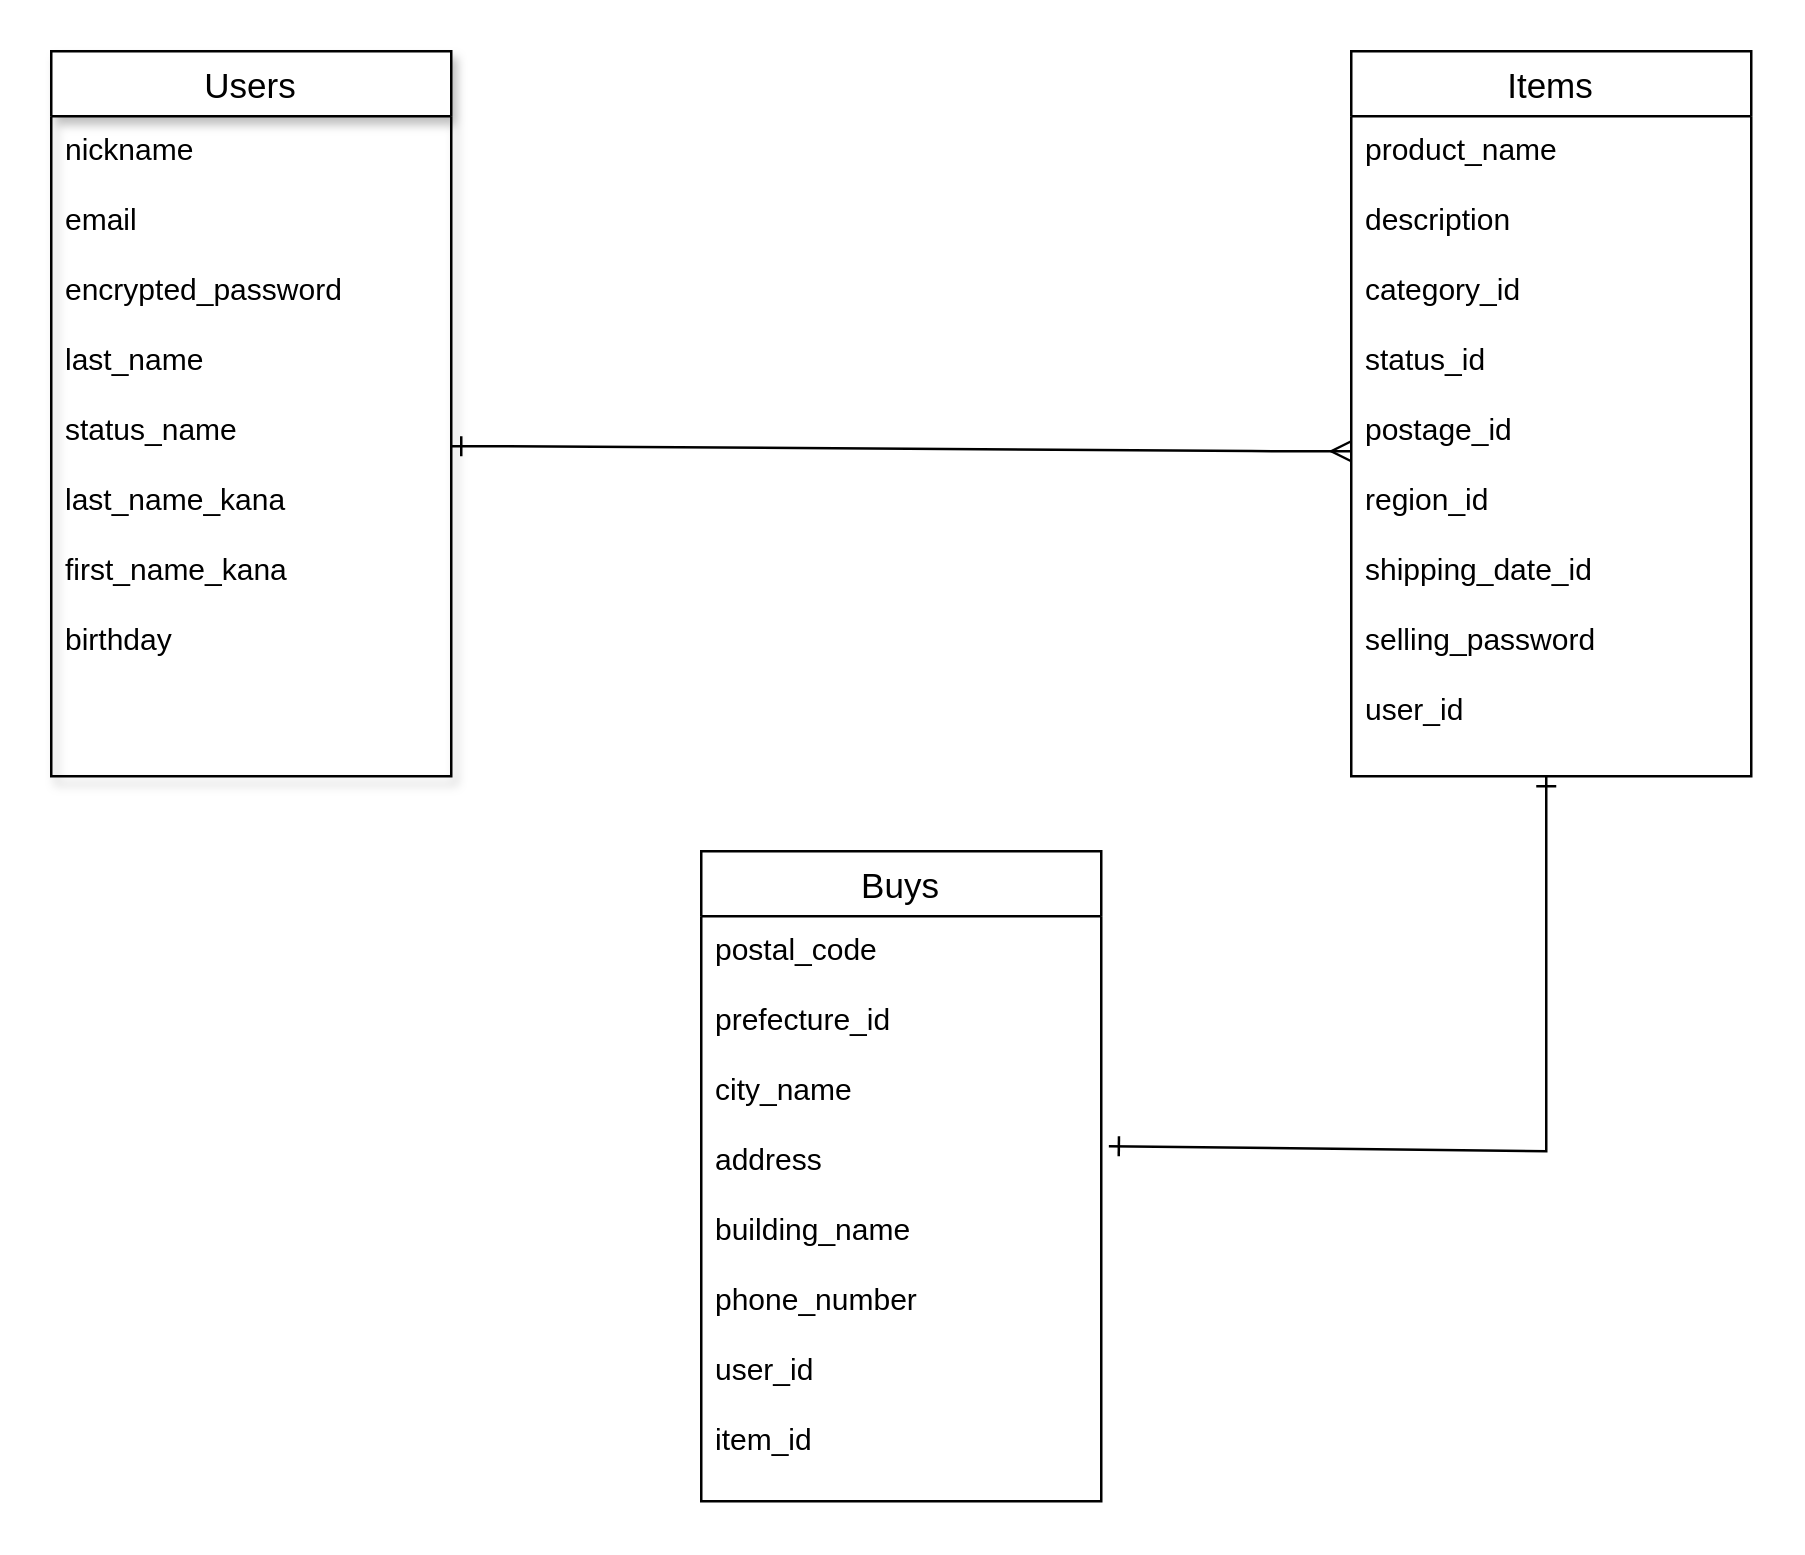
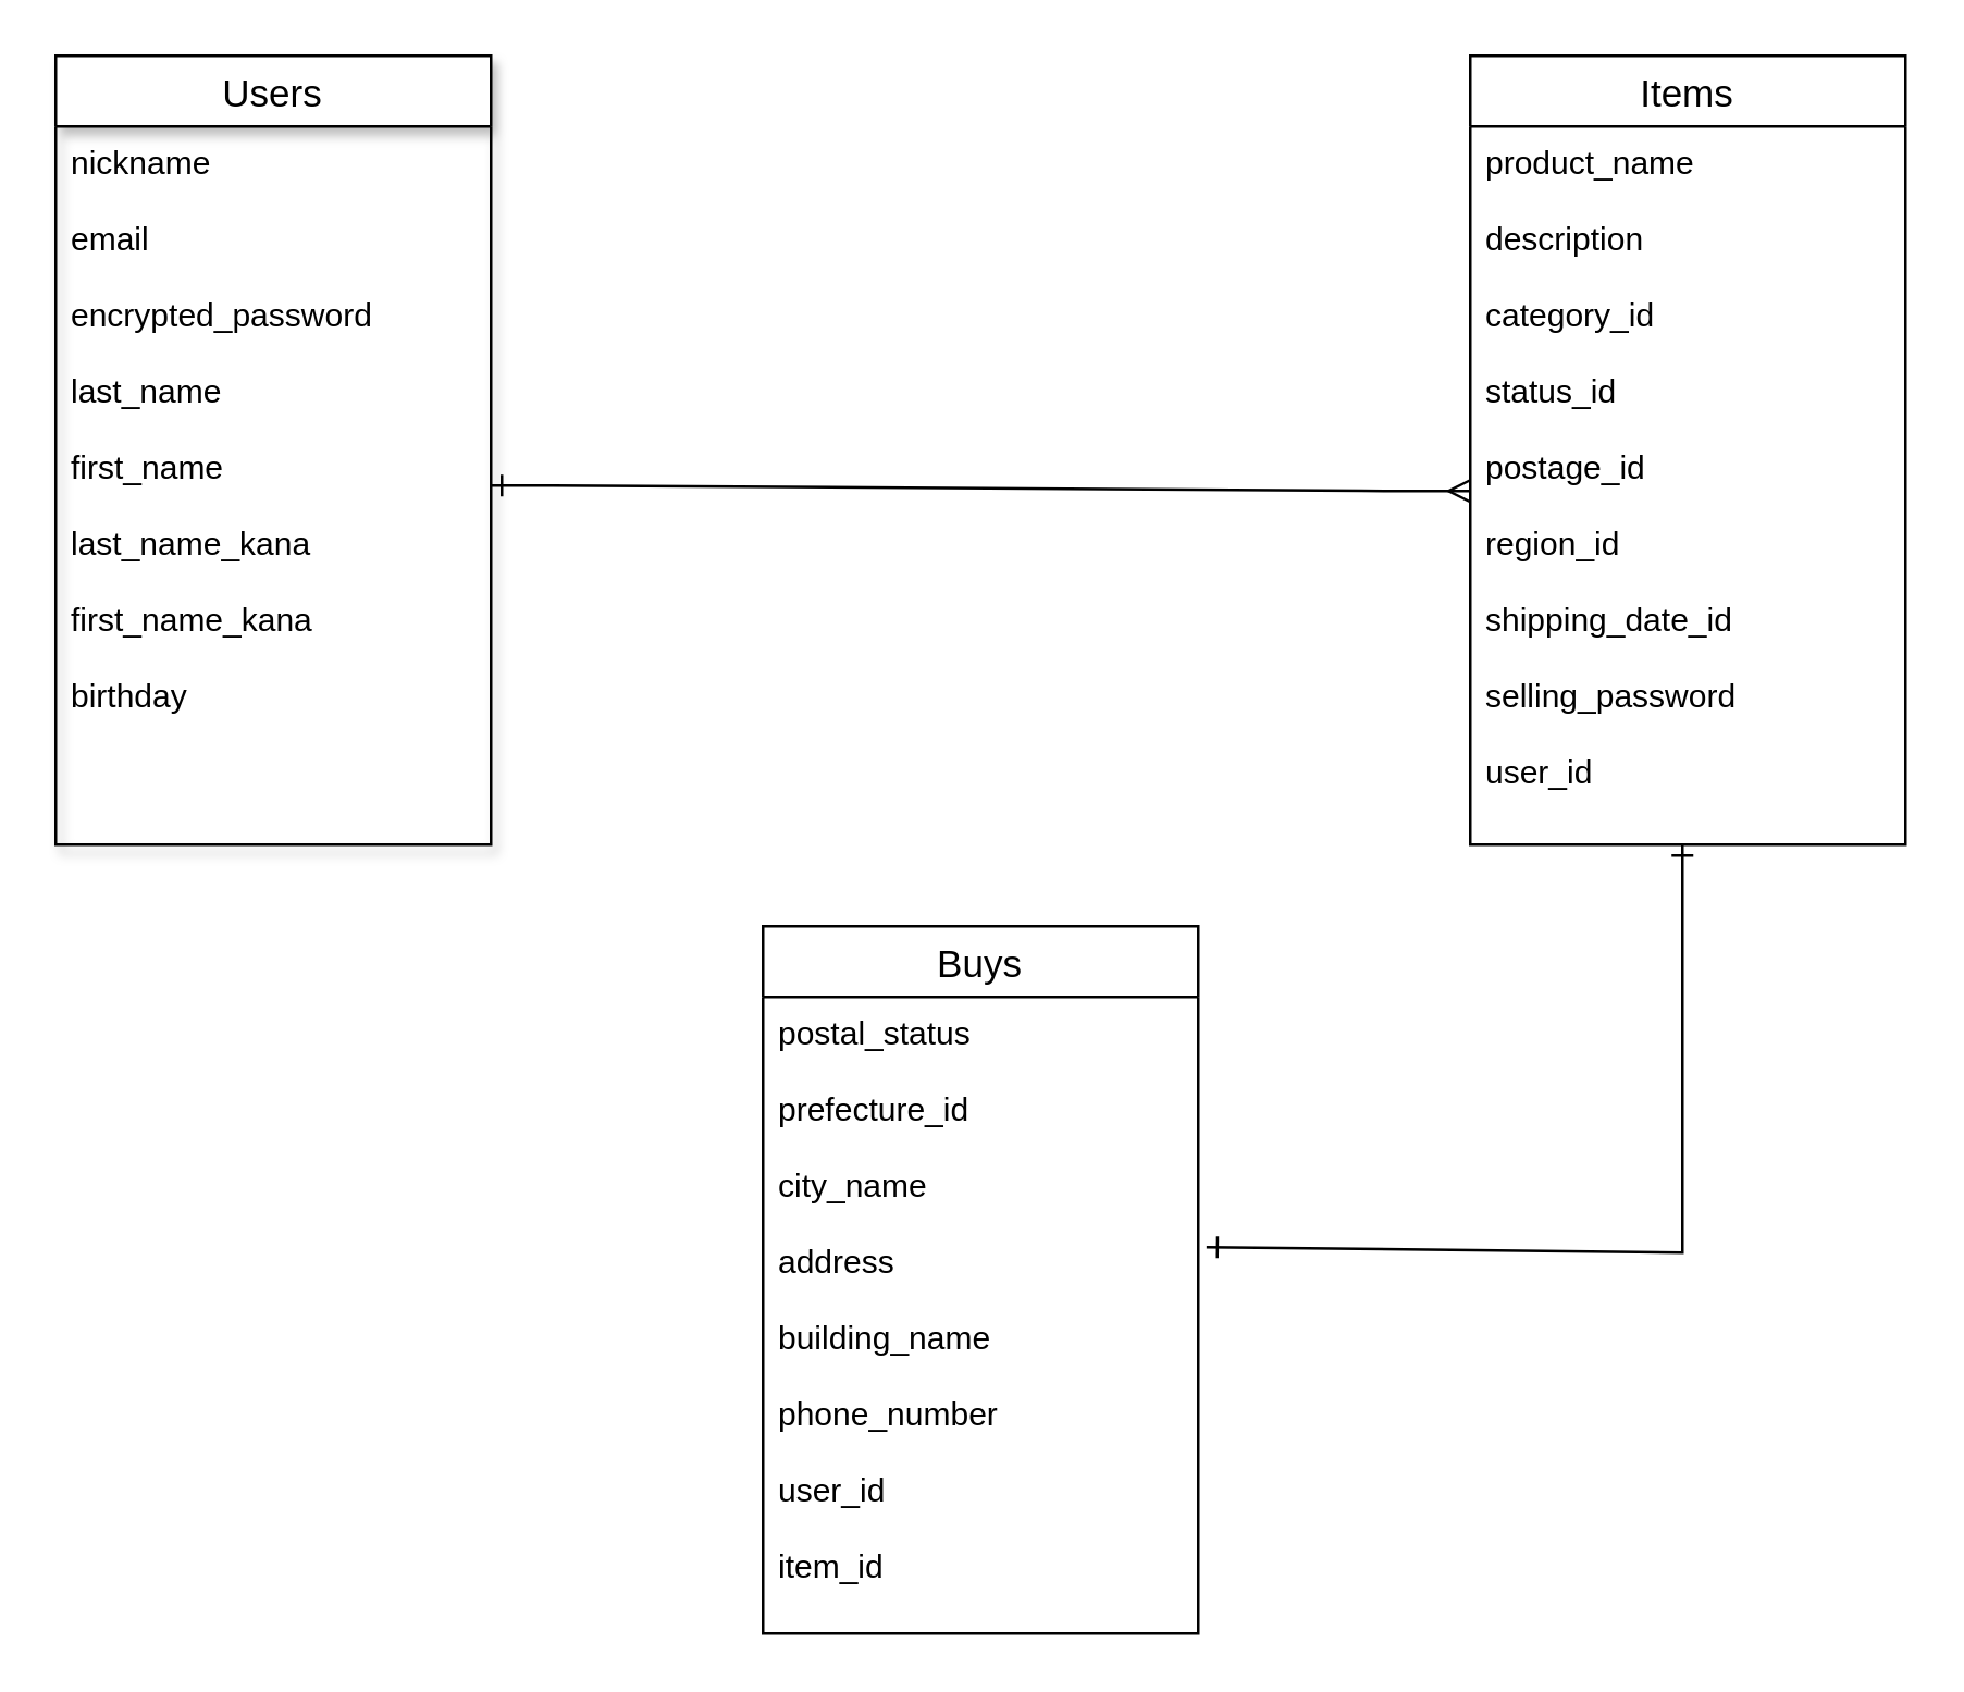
  <mxCell id="0" />
  <mxCell id="1" parent="0" />
  <mxCell id="2" value="Items" style="swimlane;fontStyle=0;childLayout=stackLayout;horizontal=1;startSize=26;horizontalStack=0;resizeParent=1;resizeParentMax=0;resizeLast=0;collapsible=1;marginBottom=0;align=center;fontSize=14;" parent="1" vertex="1"><mxGeometry x="540" y="20" width="160" height="290" as="geometry" /></mxCell>
  <mxCell id="3" value="product_name&#10;&#10;description&#10;&#10;category_id&#10;&#10;status_id&#10;&#10;postage_id&#10;&#10;region_id&#10;&#10;shipping_date_id&#10;&#10;selling_password&#10;&#10;user_id" style="text;strokeColor=none;fillColor=none;spacingLeft=4;spacingRight=4;overflow=hidden;rotatable=0;points=[[0,0.5],[1,0.5]];portConstraint=eastwest;fontSize=12;" parent="2" vertex="1"><mxGeometry y="26" width="160" height="264" as="geometry" /></mxCell>
  <mxCell id="4" value="Buys" style="swimlane;fontStyle=0;childLayout=stackLayout;horizontal=1;startSize=26;horizontalStack=0;resizeParent=1;resizeParentMax=0;resizeLast=0;collapsible=1;marginBottom=0;align=center;fontSize=14;" parent="1" vertex="1"><mxGeometry x="280" y="340" width="160" height="260" as="geometry" /></mxCell>
- <mxCell id="5" value="postal_code&#10;&#10;prefecture_id&#10;&#10;city_name&#10;&#10;address&#10;&#10;building_name&#10;&#10;phone_number&#10;&#10;user_id&#10;&#10;item_id&#10;&#10;" style="text;strokeColor=none;fillColor=none;spacingLeft=4;spacingRight=4;overflow=hidden;rotatable=0;points=[[0,0.5],[1,0.5]];portConstraint=eastwest;fontSize=12;" parent="4" vertex="1"><mxGeometry y="26" width="160" height="234" as="geometry" /></mxCell>
+ <mxCell id="5" value="postal_status&#10;&#10;prefecture_id&#10;&#10;city_name&#10;&#10;address&#10;&#10;building_name&#10;&#10;phone_number&#10;&#10;user_id&#10;&#10;item_id&#10;&#10;" style="text;strokeColor=none;fillColor=none;spacingLeft=4;spacingRight=4;overflow=hidden;rotatable=0;points=[[0,0.5],[1,0.5]];portConstraint=eastwest;fontSize=12;" parent="4" vertex="1"><mxGeometry y="26" width="160" height="234" as="geometry" /></mxCell>
  <mxCell id="6" value="Users" style="swimlane;fontStyle=0;childLayout=stackLayout;horizontal=1;startSize=26;horizontalStack=0;resizeParent=1;resizeParentMax=0;resizeLast=0;collapsible=1;marginBottom=0;align=center;fontSize=14;shadow=1;" parent="1" vertex="1"><mxGeometry x="20" y="20" width="160" height="290" as="geometry" /></mxCell>
- <mxCell id="7" value="nickname&#10;&#10;email&#10;&#10;encrypted_password&#10;&#10;last_name&#10;&#10;status_name&#10;&#10;last_name_kana&#10;&#10;first_name_kana&#10;&#10;birthday" style="text;strokeColor=none;fillColor=none;spacingLeft=4;spacingRight=4;overflow=hidden;rotatable=0;points=[[0,0.5],[1,0.5]];portConstraint=eastwest;fontSize=12;" parent="6" vertex="1"><mxGeometry y="26" width="160" height="264" as="geometry" /></mxCell>
+ <mxCell id="7" value="nickname&#10;&#10;email&#10;&#10;encrypted_password&#10;&#10;last_name&#10;&#10;first_name&#10;&#10;last_name_kana&#10;&#10;first_name_kana&#10;&#10;birthday" style="text;strokeColor=none;fillColor=none;spacingLeft=4;spacingRight=4;overflow=hidden;rotatable=0;points=[[0,0.5],[1,0.5]];portConstraint=eastwest;fontSize=12;" parent="6" vertex="1"><mxGeometry y="26" width="160" height="264" as="geometry" /></mxCell>
  <mxCell id="8" value="" style="edgeStyle=entityRelationEdgeStyle;fontSize=12;html=1;endArrow=ERmany;startArrow=ERone;startFill=0;endFill=0;exitX=1;exitY=0.5;exitDx=0;exitDy=0;" parent="1" edge="1" source="7"><mxGeometry width="100" height="100" relative="1" as="geometry"><mxPoint x="190" y="180" as="sourcePoint" /><mxPoint x="540" y="180" as="targetPoint" /></mxGeometry></mxCell>
  <mxCell id="9" value="" style="endArrow=ERone;html=1;rounded=0;startArrow=ERone;startFill=0;endFill=0;exitX=1.019;exitY=0.393;exitDx=0;exitDy=0;exitPerimeter=0;" parent="1" source="5" edge="1"><mxGeometry relative="1" as="geometry"><mxPoint x="540" y="396" as="sourcePoint" /><mxPoint x="618" y="310" as="targetPoint" /><Array as="points"><mxPoint x="618" y="460" /></Array></mxGeometry></mxCell>
